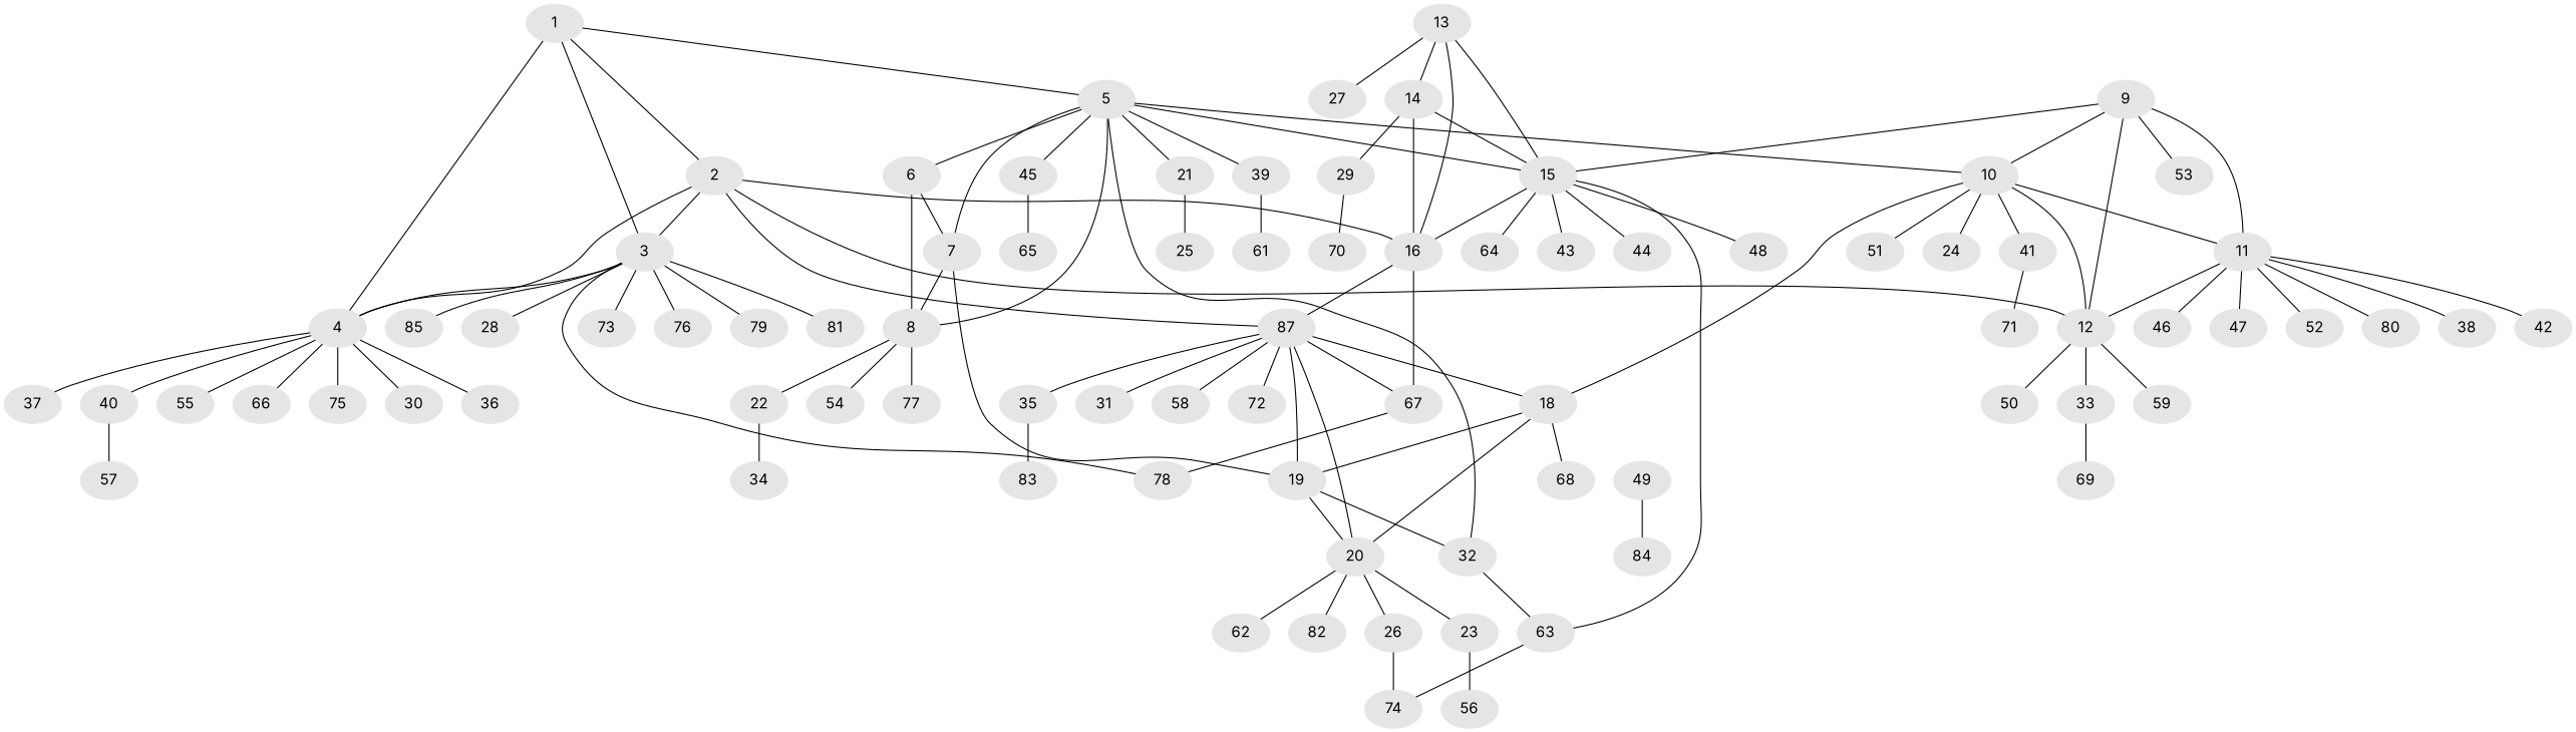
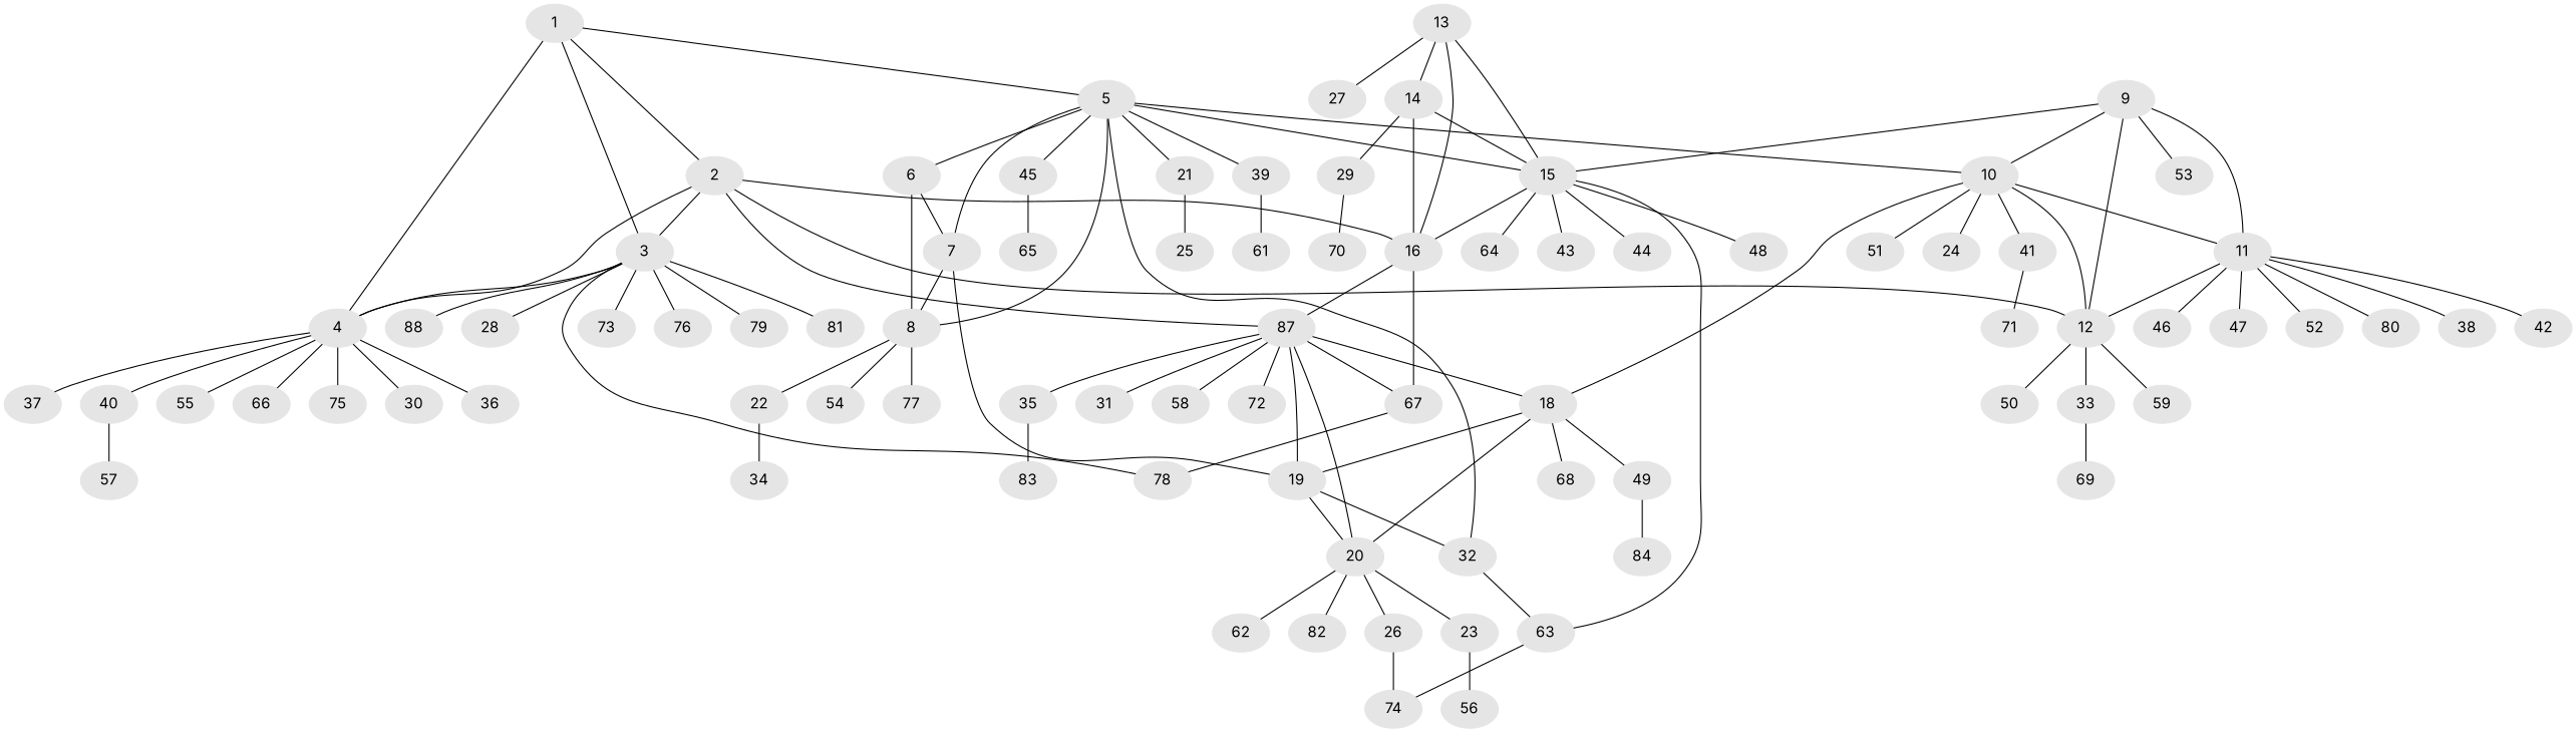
  graph {
    fontname=Inter
    node [color=gray90 fontname=Inter style=filled]
    edge [fontname=Inter]
    1
    2
    3
    4
    5
    12
    16
    n8 [label=87]
    28
    73
    76
    78
    79
    81
-   85
+   85 [label=88]
    30
    36
    37
    40
    55
    66
    75
    6
    7
    8
    10
    15
    21
    32
    39
    45
    33
    50
    59
    67
    19
    18
    20
    31
    35
    58
    72
    57
    22
    54
    77
    11
    24
    41
    51
    43
    44
    48
    63
    64
    25
    61
    65
    34
    9
    53
    38
    42
    46
    47
    52
    80
    49
    68
    71
    69
    13
    14
    27
    29
    70
    74
    23
    26
    62
    82
    83
    84
    56
    1 -- 2
    1 -- 3
    1 -- 4
    1 -- 5
    2 -- 3
    2 -- 4
    2 -- 12
    2 -- 16
    2 -- n8
    3 -- 4
    3 -- 28
    3 -- 73
    3 -- 76
    3 -- 78
    3 -- 79
    3 -- 81
    3 -- 85
    4 -- 30
    4 -- 36
    4 -- 37
    4 -- 40
    4 -- 55
    4 -- 66
    4 -- 75
    5 -- 6
    5 -- 7
    5 -- 8
    5 -- 10
    5 -- 15
    5 -- 21
    5 -- 32
    5 -- 39
    5 -- 45
    12 -- 33
    12 -- 50
    12 -- 59
    16 -- n8
    16 -- 67
    n8 -- 67
    n8 -- 19
    n8 -- 18
    n8 -- 20
    n8 -- 31
    n8 -- 35
    n8 -- 58
    n8 -- 72
    40 -- 57
    6 -- 7
    6 -- 8
    7 -- 8
    7 -- 19
    8 -- 22
    8 -- 54
    8 -- 77
    10 -- 12
    10 -- 18
    10 -- 11
    10 -- 24
    10 -- 41
    10 -- 51
    15 -- 16
    15 -- 43
    15 -- 44
    15 -- 48
    15 -- 63
    15 -- 64
    21 -- 25
    32 -- 63
    39 -- 61
    45 -- 65
    33 -- 69
    67 -- 78
    19 -- 32
    19 -- 20
    18 -- 19
    18 -- 20
+   18 -- 49
    18 -- 68
    20 -- 23
    20 -- 26
    20 -- 62
    20 -- 82
    35 -- 83
    22 -- 34
    11 -- 12
    11 -- 38
    11 -- 42
    11 -- 46
    11 -- 47
    11 -- 52
    11 -- 80
    41 -- 71
    63 -- 74
    9 -- 12
    9 -- 10
    9 -- 15
    9 -- 11
    9 -- 53
    49 -- 84
    13 -- 16
    13 -- 15
    13 -- 14
    13 -- 27
    14 -- 16
    14 -- 15
    14 -- 29
    29 -- 70
    23 -- 56
    26 -- 74
  }
